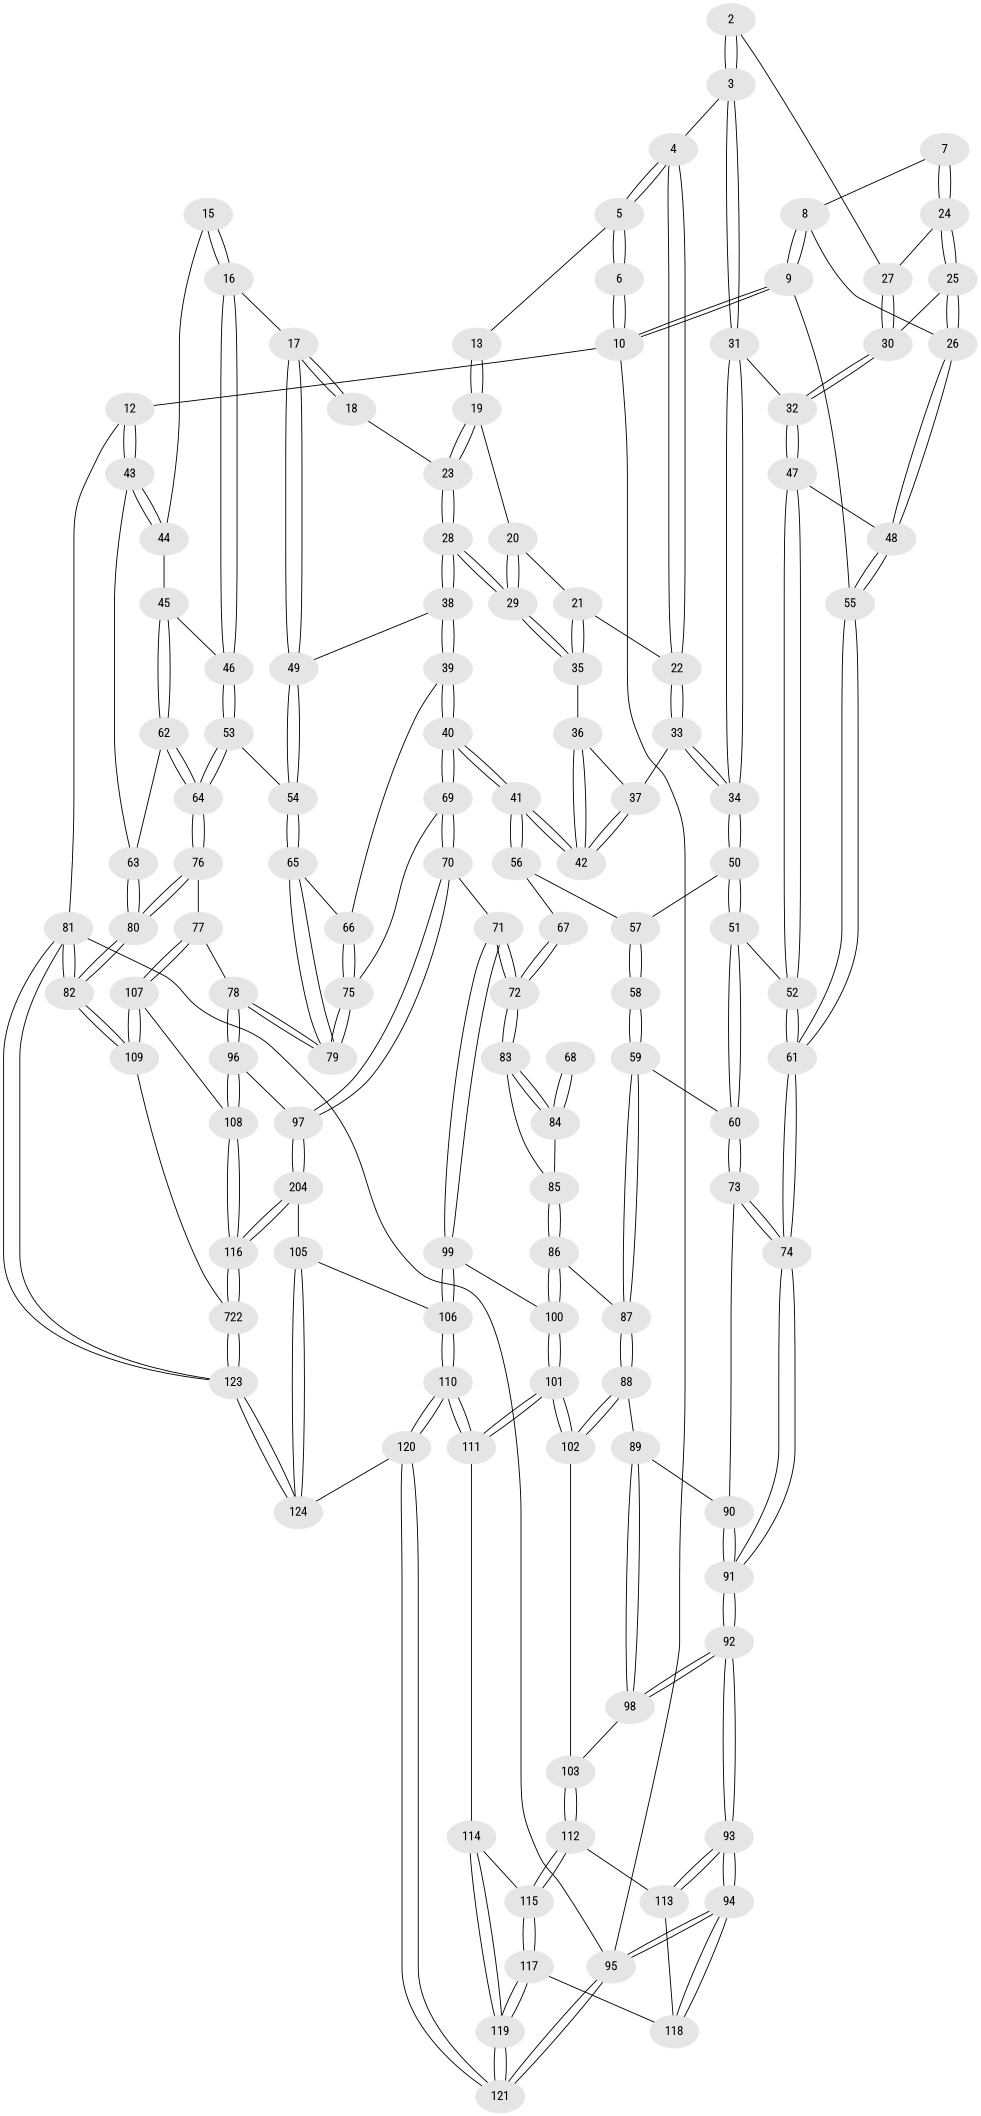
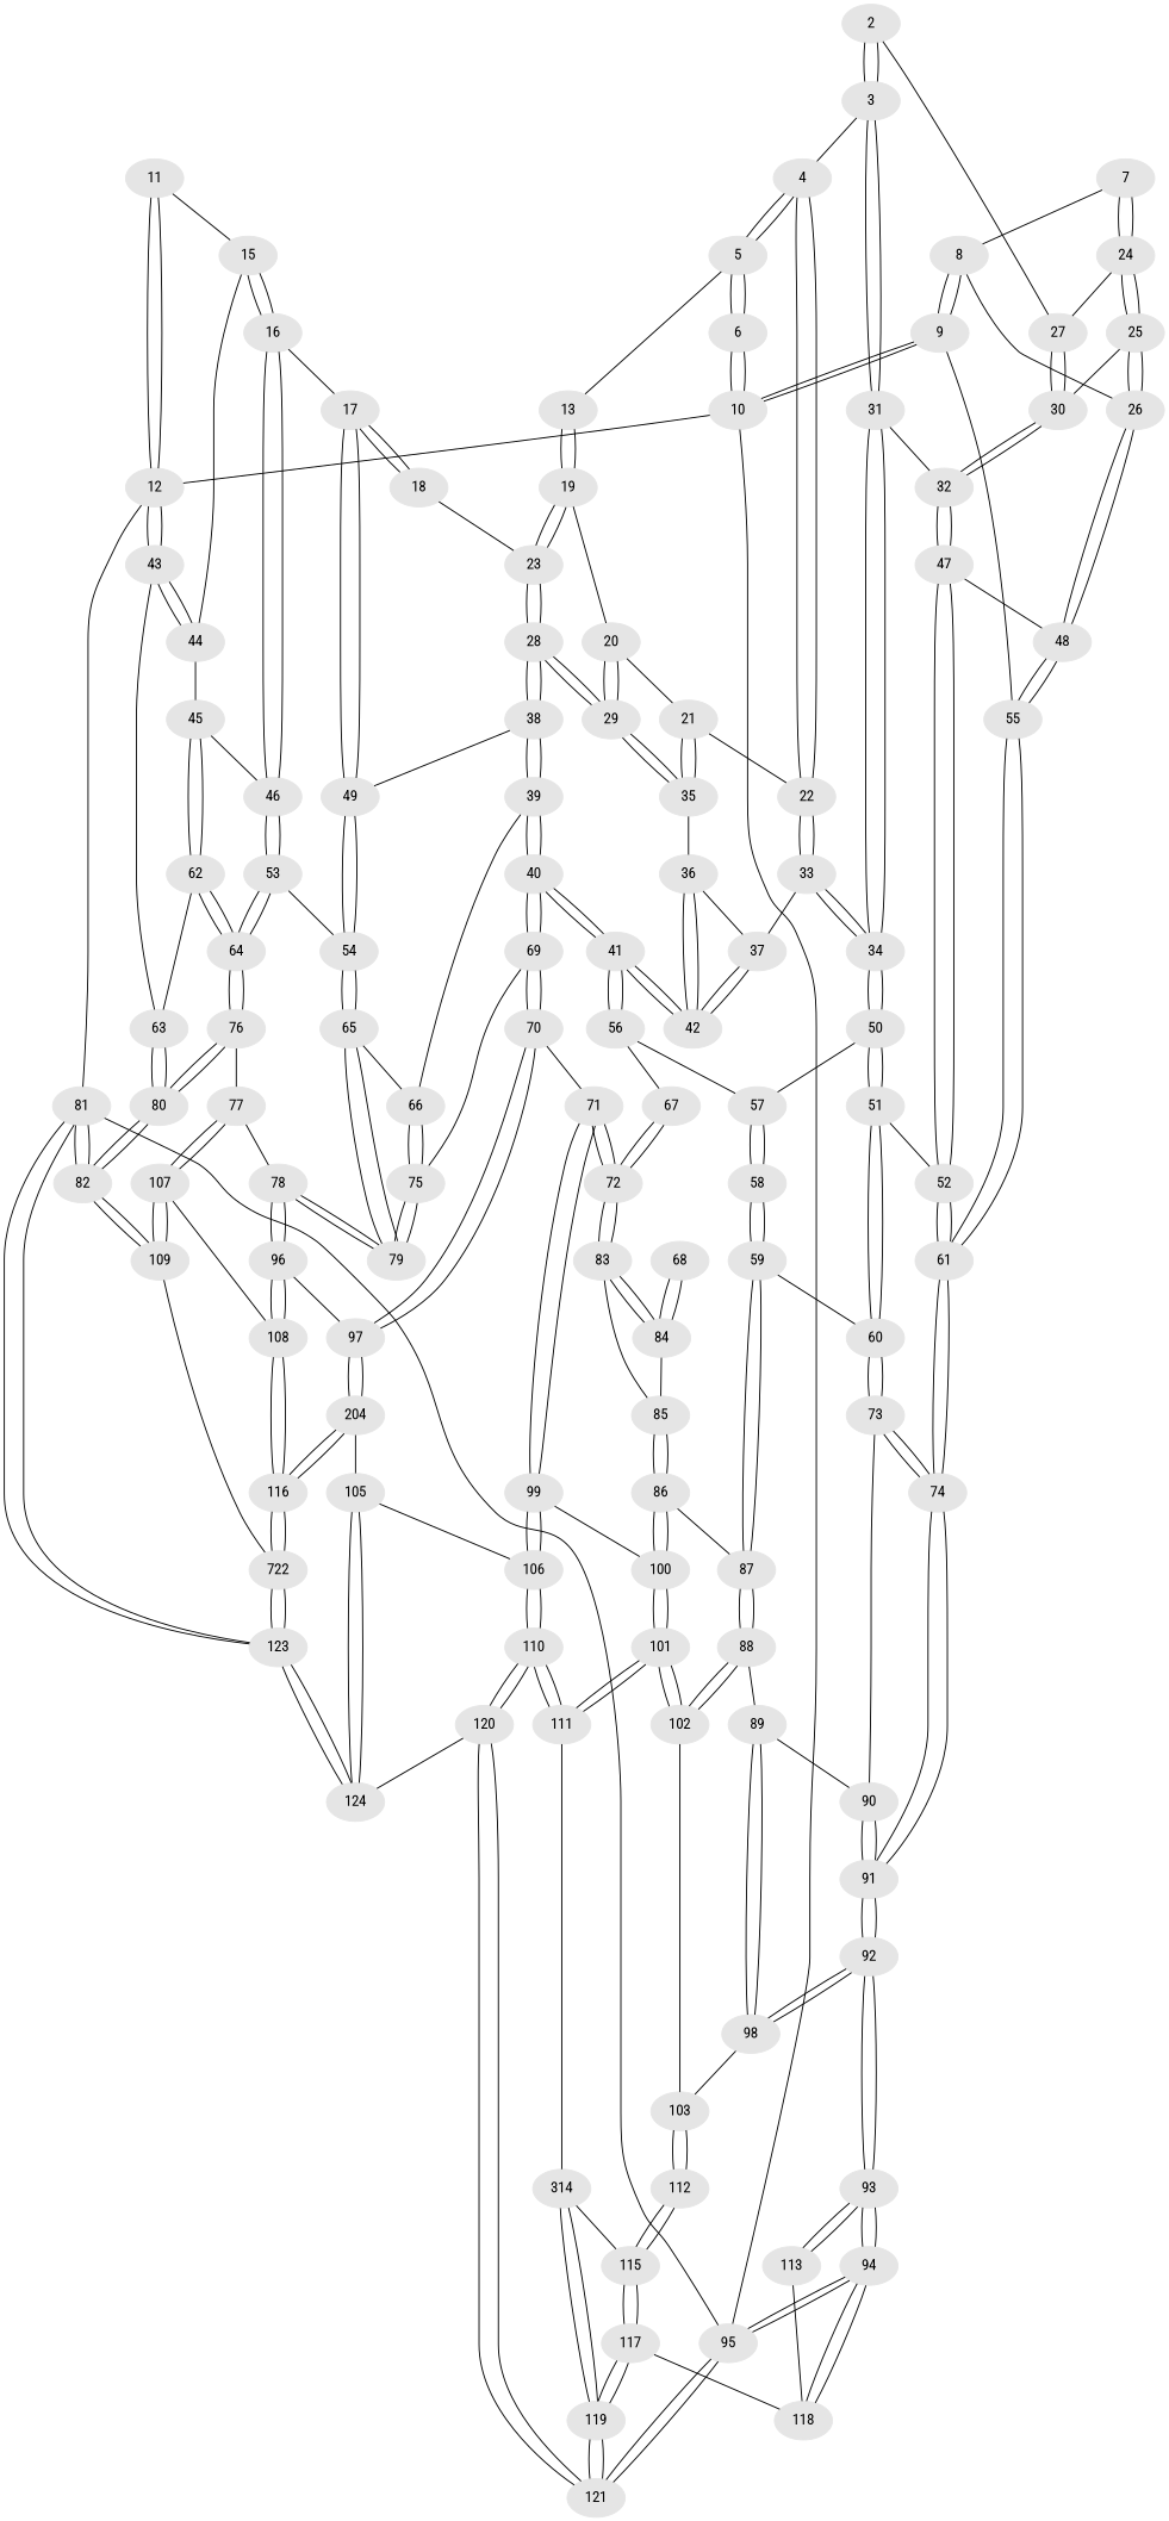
  graph {
    fontname="Roboto Condensed"
    node [color=gray90 fontname="Roboto Condensed" style=filled]
    edge [fontname="Roboto Condensed"]
    2
    3
    27
    7
    8
    24
    4
    31
    30
    5
    22
    32
    34
    6
    13
    33
    10
    19
    12
    95
    9
    26
    25
    55
    48
    61
    43
    81
    121
+   11
    15
    16
    44
    63
    82
    123
    23
    20
    18
    17
    46
    45
    49
    53
    54
    28
    21
    29
    35
    36
    37
    38
    39
    47
    50
    52
    42
    51
    57
    40
    66
    41
    69
    75
    56
    70
    67
    80
    62
    64
    65
    60
    58
    73
    74
    76
    79
    72
    59
    87
    68
    84
    88
    90
    91
    77
    83
    85
    71
    97
    99
    n92 [label=204]
    100
    106
    92
    78
    107
    96
    109
    108
    124
    n102 [label=722]
    86
    101
    89
    102
    98
    103
    93
    94
    113
    118
    116
    105
    112
    110
    111
-   114
+   114 [label=314]
    115
    120
    119
    117
    2 -- 3
    2 -- 3
    2 -- 27
    3 -- 4
    3 -- 31
    3 -- 31
    27 -- 30
    27 -- 30
    7 -- 8
    7 -- 24
    7 -- 24
    8 -- 9
    8 -- 9
    8 -- 26
    24 -- 27
    24 -- 25
    24 -- 25
    4 -- 5
    4 -- 5
    4 -- 22
    4 -- 22
    31 -- 32
    31 -- 34
    31 -- 34
    30 -- 32
    30 -- 32
    5 -- 6
    5 -- 6
    5 -- 13
    22 -- 33
    22 -- 33
    32 -- 47
    32 -- 47
    34 -- 50
    34 -- 50
    6 -- 10
    6 -- 10
    13 -- 19
    13 -- 19
    33 -- 34
    33 -- 34
    33 -- 37
    10 -- 12
    10 -- 95
    19 -- 23
    19 -- 23
    19 -- 20
    12 -- 43
    12 -- 43
    12 -- 81
    95 -- 121
    95 -- 121
    9 -- 10
    9 -- 10
    9 -- 55
    26 -- 48
    26 -- 48
    25 -- 30
    25 -- 26
    25 -- 26
    55 -- 61
    55 -- 61
    48 -- 55
    48 -- 55
    61 -- 74
    61 -- 74
    43 -- 44
    43 -- 44
    43 -- 63
    81 -- 95
    81 -- 82
    81 -- 82
    81 -- 123
    81 -- 123
+   11 -- 12
+   11 -- 12
+   11 -- 15
    15 -- 16
    15 -- 16
    15 -- 44
    16 -- 17
    16 -- 46
    16 -- 46
    44 -- 45
    63 -- 80
    63 -- 80
    82 -- 109
    82 -- 109
    123 -- 124
    123 -- 124
    23 -- 28
    23 -- 28
    20 -- 21
    20 -- 29
    20 -- 29
    18 -- 23
    17 -- 18
    17 -- 18
    17 -- 49
    17 -- 49
    46 -- 53
    46 -- 53
    45 -- 46
    45 -- 62
    45 -- 62
    49 -- 54
    49 -- 54
    53 -- 54
    53 -- 64
    53 -- 64
    54 -- 65
    54 -- 65
    28 -- 29
    28 -- 29
    28 -- 38
    28 -- 38
    21 -- 22
    21 -- 35
    21 -- 35
    29 -- 35
    29 -- 35
    35 -- 36
    36 -- 37
    36 -- 42
    36 -- 42
    37 -- 42
    37 -- 42
    38 -- 49
    38 -- 39
    38 -- 39
    39 -- 40
    39 -- 40
    39 -- 66
    47 -- 48
    47 -- 52
    47 -- 52
    50 -- 51
    50 -- 51
    50 -- 57
    52 -- 61
    52 -- 61
    51 -- 52
    51 -- 60
    51 -- 60
    57 -- 58
    57 -- 58
    40 -- 41
    40 -- 41
    40 -- 69
    40 -- 69
    66 -- 75
    66 -- 75
    41 -- 42
    41 -- 42
    41 -- 56
    41 -- 56
    69 -- 75
    69 -- 70
    69 -- 70
    75 -- 79
    75 -- 79
    56 -- 57
    56 -- 67
    70 -- 71
    70 -- 97
    70 -- 97
    67 -- 72
    67 -- 72
    80 -- 82
    80 -- 82
    62 -- 63
    62 -- 64
    62 -- 64
    64 -- 76
    64 -- 76
    65 -- 66
    65 -- 79
    65 -- 79
    60 -- 73
    60 -- 73
    58 -- 59
    58 -- 59
    73 -- 74
    73 -- 74
    73 -- 90
    74 -- 91
    74 -- 91
    76 -- 80
    76 -- 80
    76 -- 77
    72 -- 83
    72 -- 83
    59 -- 60
    59 -- 87
    59 -- 87
    87 -- 88
    87 -- 88
    68 -- 84
    68 -- 84
    84 -- 85
    88 -- 89
    88 -- 102
    88 -- 102
    90 -- 91
    90 -- 91
    91 -- 92
    91 -- 92
    77 -- 78
    77 -- 107
    77 -- 107
    83 -- 84
    83 -- 84
    83 -- 85
    85 -- 86
    85 -- 86
    71 -- 72
    71 -- 72
    71 -- 99
    71 -- 99
    97 -- n92
    97 -- n92
    99 -- 100
    99 -- 106
    99 -- 106
    n92 -- 116
    n92 -- 116
    n92 -- 105
    100 -- 101
    100 -- 101
    106 -- 110
    106 -- 110
    92 -- 98
    92 -- 98
    92 -- 93
    92 -- 93
    78 -- 79
    78 -- 79
    78 -- 96
    78 -- 96
    107 -- 109
    107 -- 109
    107 -- 108
    96 -- 97
    96 -- 108
    96 -- 108
    109 -- n102
    108 -- 116
    108 -- 116
    n102 -- 123
    n102 -- 123
    86 -- 87
    86 -- 100
    86 -- 100
    101 -- 102
    101 -- 102
    101 -- 111
    101 -- 111
    89 -- 90
    89 -- 98
    89 -- 98
    102 -- 103
    98 -- 103
    103 -- 112
    103 -- 112
    93 -- 94
    93 -- 94
    93 -- 113
    93 -- 113
    94 -- 95
    94 -- 95
    94 -- 118
    94 -- 118
    113 -- 118
    116 -- n102
    116 -- n102
    105 -- 106
    105 -- 124
    105 -- 124
-   112 -- 113
    112 -- 115
    112 -- 115
    110 -- 111
    110 -- 111
    110 -- 120
    110 -- 120
    111 -- 114
    114 -- 115
    114 -- 119
    114 -- 119
    115 -- 117
    115 -- 117
    120 -- 121
    120 -- 121
    120 -- 124
    119 -- 121
    119 -- 121
    117 -- 118
    117 -- 119
    117 -- 119
  }
